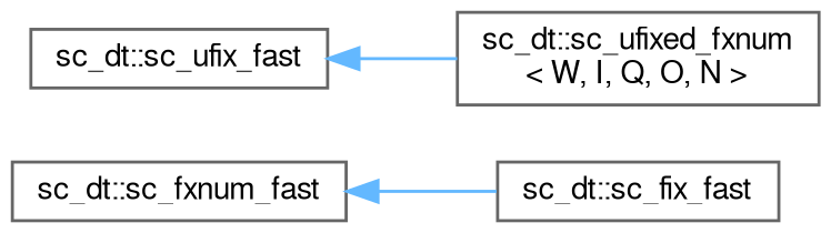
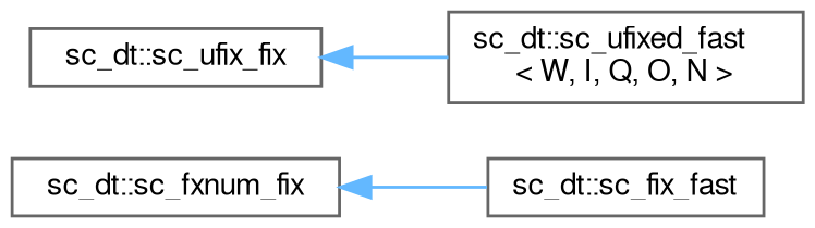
  digraph {
    rankdir=LR
    node [color=grey40 fillcolor=white fontname=FreeSans fontsize=10 shape=box style=filled]
    edge [color=steelblue1 dir=back fontname=FreeSans fontsize=10 labelfontname=FreeSans labelfontsize=10 style=solid]
-   n1 [height=0.2 label="sc_dt::sc_fxnum_fast" width=0.4]
+   n1 [height=0.2 label="sc_dt::sc_fxnum_fix" width=0.4]
    n2 [height=0.2 label="sc_dt::sc_fix_fast" width=0.4]
-   n3 [height=0.2 label="sc_dt::sc_ufix_fast" width=0.4]
-   n4 [height=0.2 label="sc_dt::sc_ufixed_fxnum\l\< W, I, Q, O, N \>" width=0.4]
+   n3 [height=0.2 label="sc_dt::sc_ufix_fix" width=0.4]
+   n4 [height=0.2 label="sc_dt::sc_ufixed_fast\l\< W, I, Q, O, N \>" width=0.4]
    n1 -> n2
    n3 -> n4
  }
